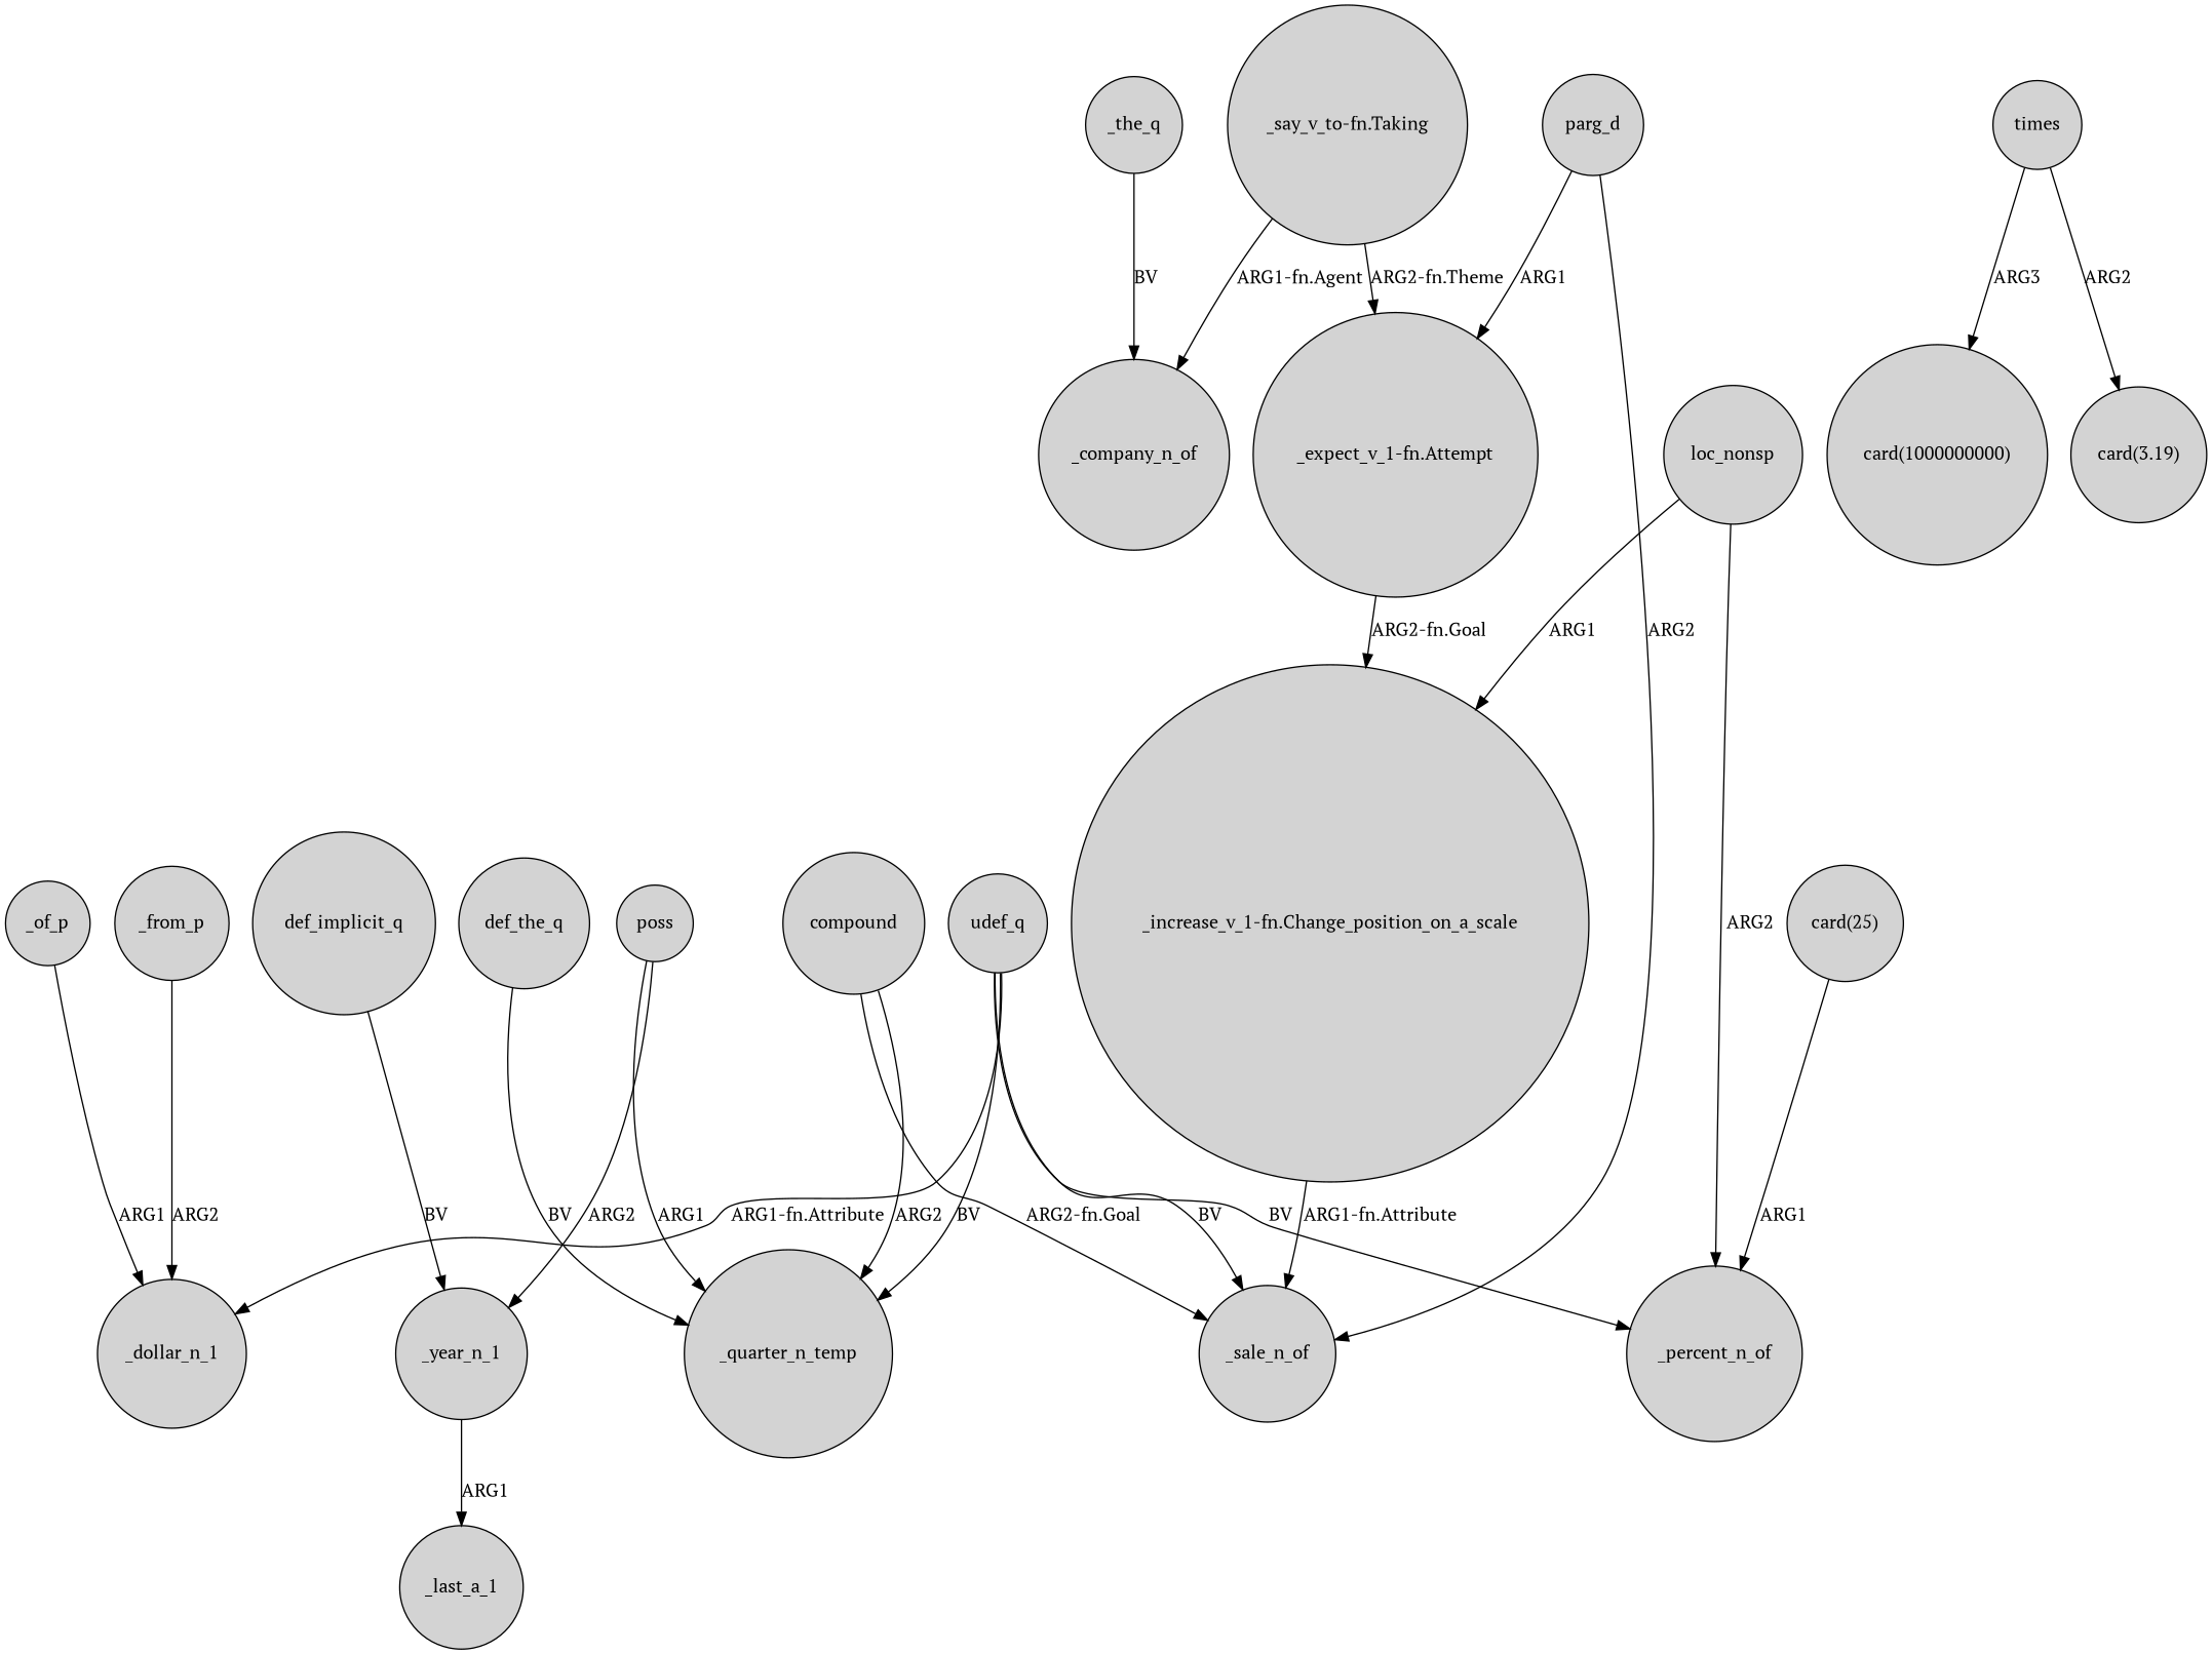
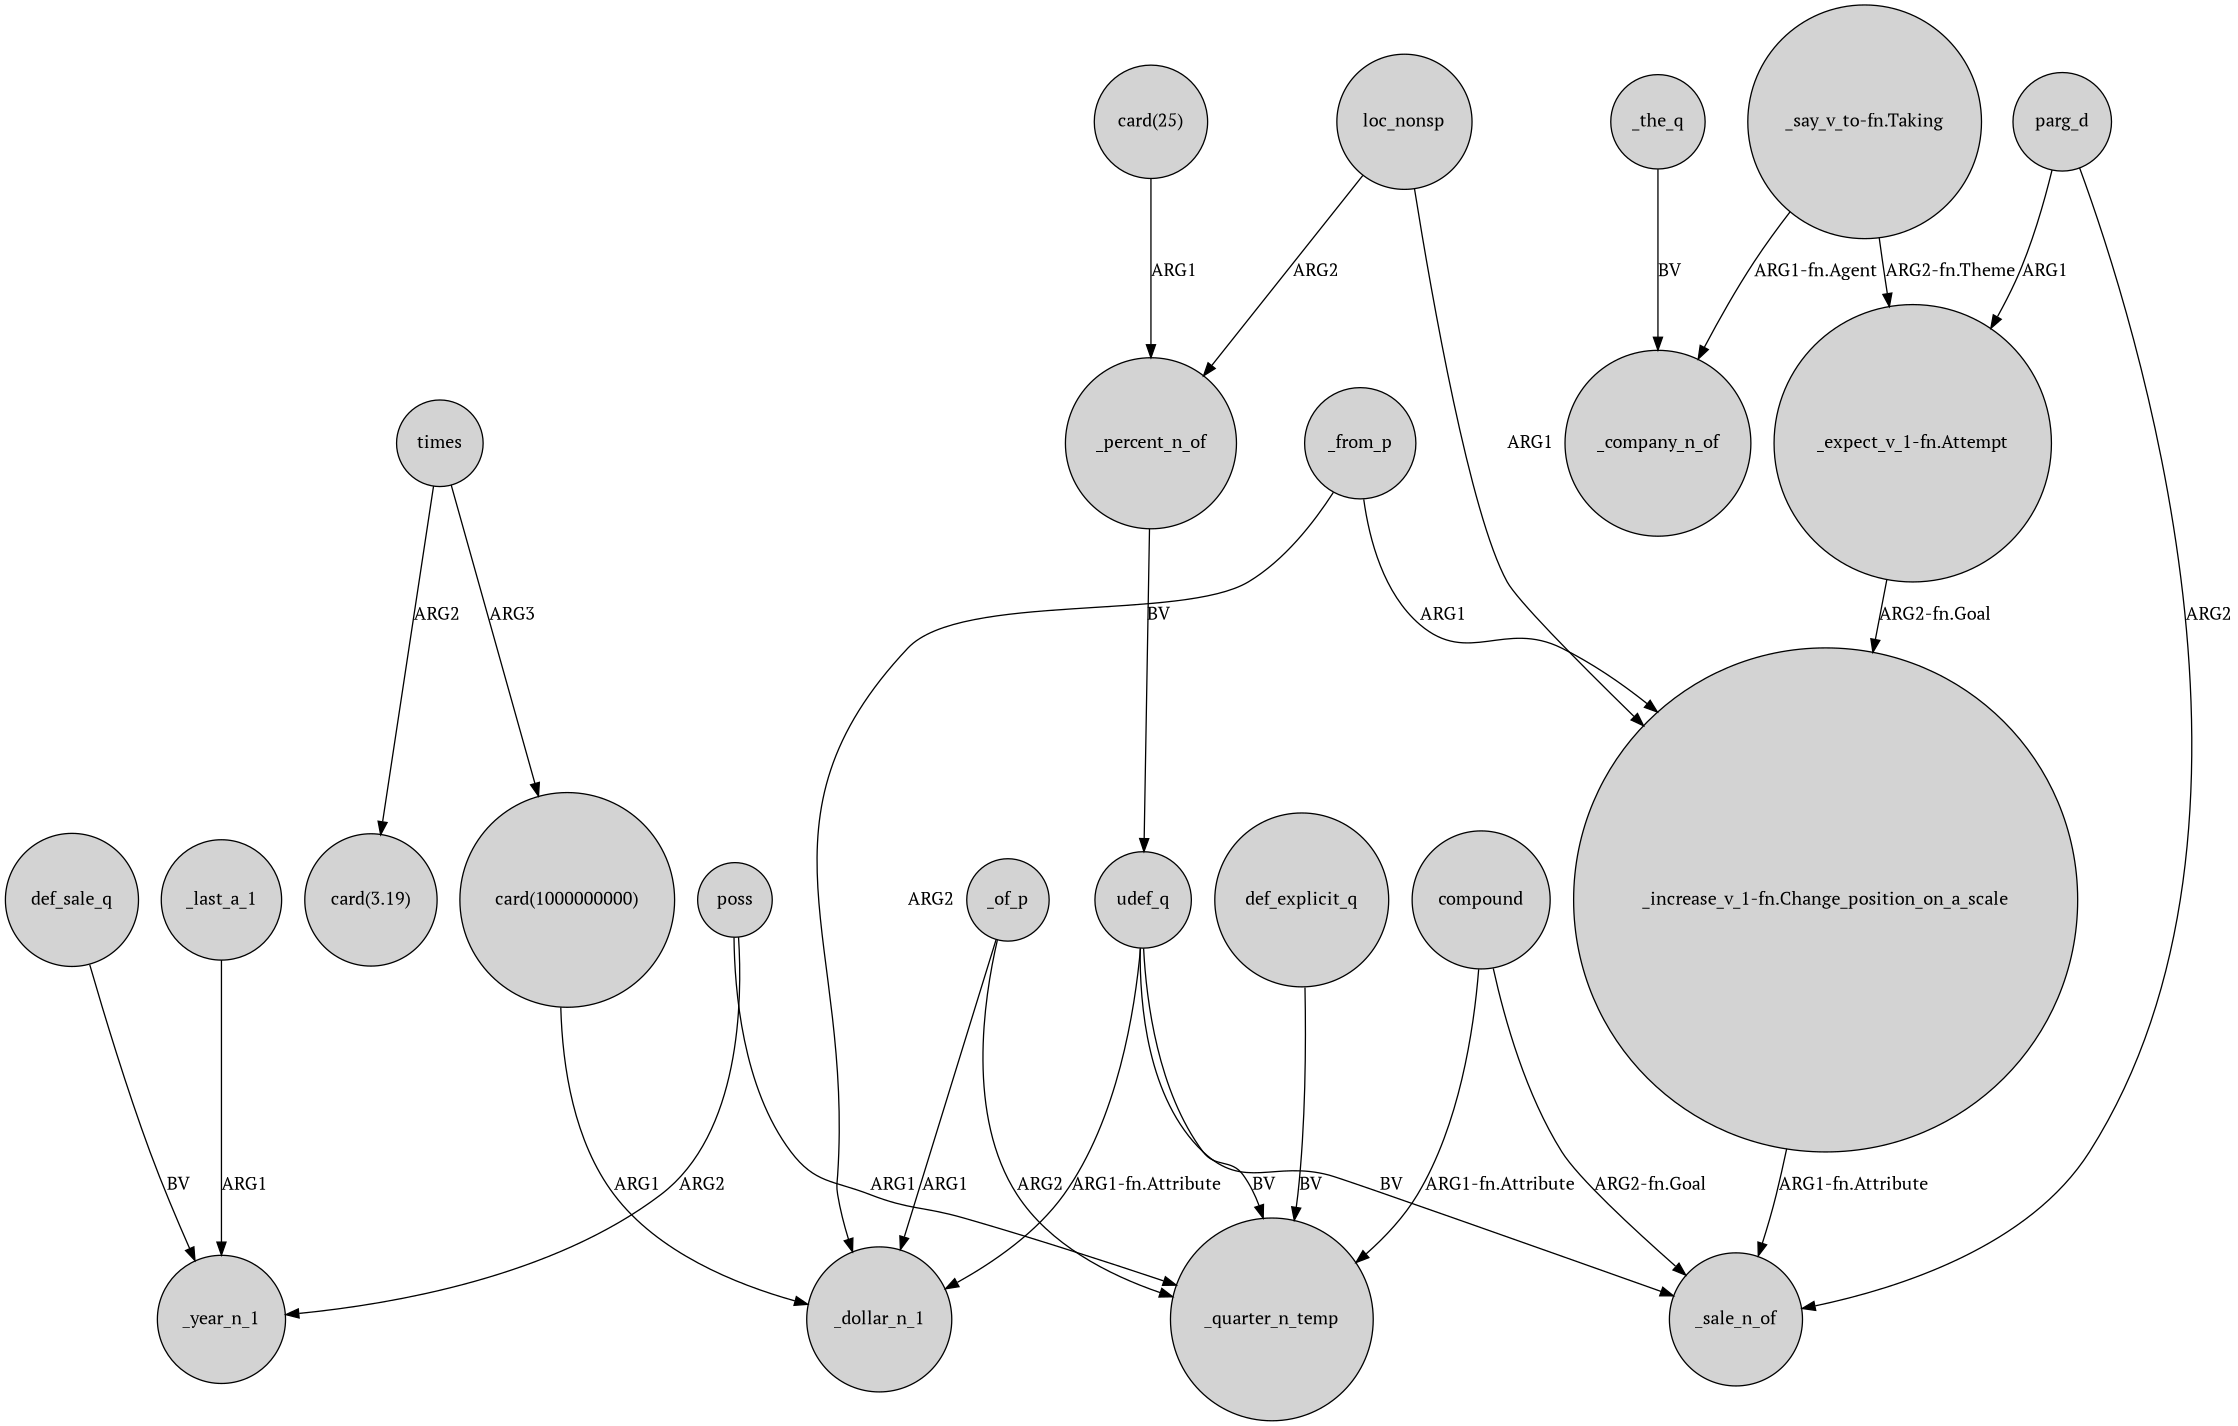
  digraph {
    fontname="PT Serif"
    node [fontname="PT Serif" shape=circle style=filled]
    edge [fontname="PT Serif"]
    _of_p
    _dollar_n_1
    _quarter_n_temp
    "card(1000000000)"
-   def_implicit_q
+   def_implicit_q [label=def_sale_q]
    _year_n_1
    "card(25)"
    _percent_n_of
    poss
    "_say_v_to-fn.Taking"
    _company_n_of
    "_expect_v_1-fn.Attempt"
    "_increase_v_1-fn.Change_position_on_a_scale"
    udef_q
    _sale_n_of
    times
    n17 [label="card(3.19)"]
    parg_d
    compound
-   def_explicit_q [label=def_the_q]
+   def_explicit_q
    _from_p
    _last_a_1
    loc_nonsp
    _the_q
    _of_p -> _dollar_n_1 [label=ARG1]
+   _of_p -> _quarter_n_temp [label=ARG2]
+   "card(1000000000)" -> _dollar_n_1 [label=ARG1]
    def_implicit_q -> _year_n_1 [label=BV]
    "card(25)" -> _percent_n_of [label=ARG1]
    poss -> _quarter_n_temp [label=ARG1]
    poss -> _year_n_1 [label=ARG2]
    "_say_v_to-fn.Taking" -> _company_n_of [label="ARG1-fn.Agent"]
    "_say_v_to-fn.Taking" -> "_expect_v_1-fn.Attempt" [label="ARG2-fn.Theme"]
    "_expect_v_1-fn.Attempt" -> "_increase_v_1-fn.Change_position_on_a_scale" [label="ARG2-fn.Goal"]
    "_increase_v_1-fn.Change_position_on_a_scale" -> _sale_n_of [label="ARG1-fn.Attribute"]
    udef_q -> _dollar_n_1 [label="ARG1-fn.Attribute"]
    udef_q -> _quarter_n_temp [label=BV]
-   udef_q -> _percent_n_of [label=BV]
+   _percent_n_of -> udef_q [label=BV]
    udef_q -> _sale_n_of [label=BV]
    times -> "card(1000000000)" [label=ARG3]
    times -> n17 [label=ARG2]
    parg_d -> "_expect_v_1-fn.Attempt" [label=ARG1]
    parg_d -> _sale_n_of [label=ARG2]
-   compound -> _quarter_n_temp [label=ARG2]
+   compound -> _quarter_n_temp [label="ARG1-fn.Attribute"]
    compound -> _sale_n_of [label="ARG2-fn.Goal"]
    def_explicit_q -> _quarter_n_temp [label=BV]
    _from_p -> _dollar_n_1 [label=ARG2]
-   _year_n_1 -> _last_a_1 [label=ARG1]
+   _from_p -> "_increase_v_1-fn.Change_position_on_a_scale" [label=ARG1]
+   _last_a_1 -> _year_n_1 [label=ARG1]
    loc_nonsp -> _percent_n_of [label=ARG2]
    loc_nonsp -> "_increase_v_1-fn.Change_position_on_a_scale" [label=ARG1]
    _the_q -> _company_n_of [label=BV]
  }
